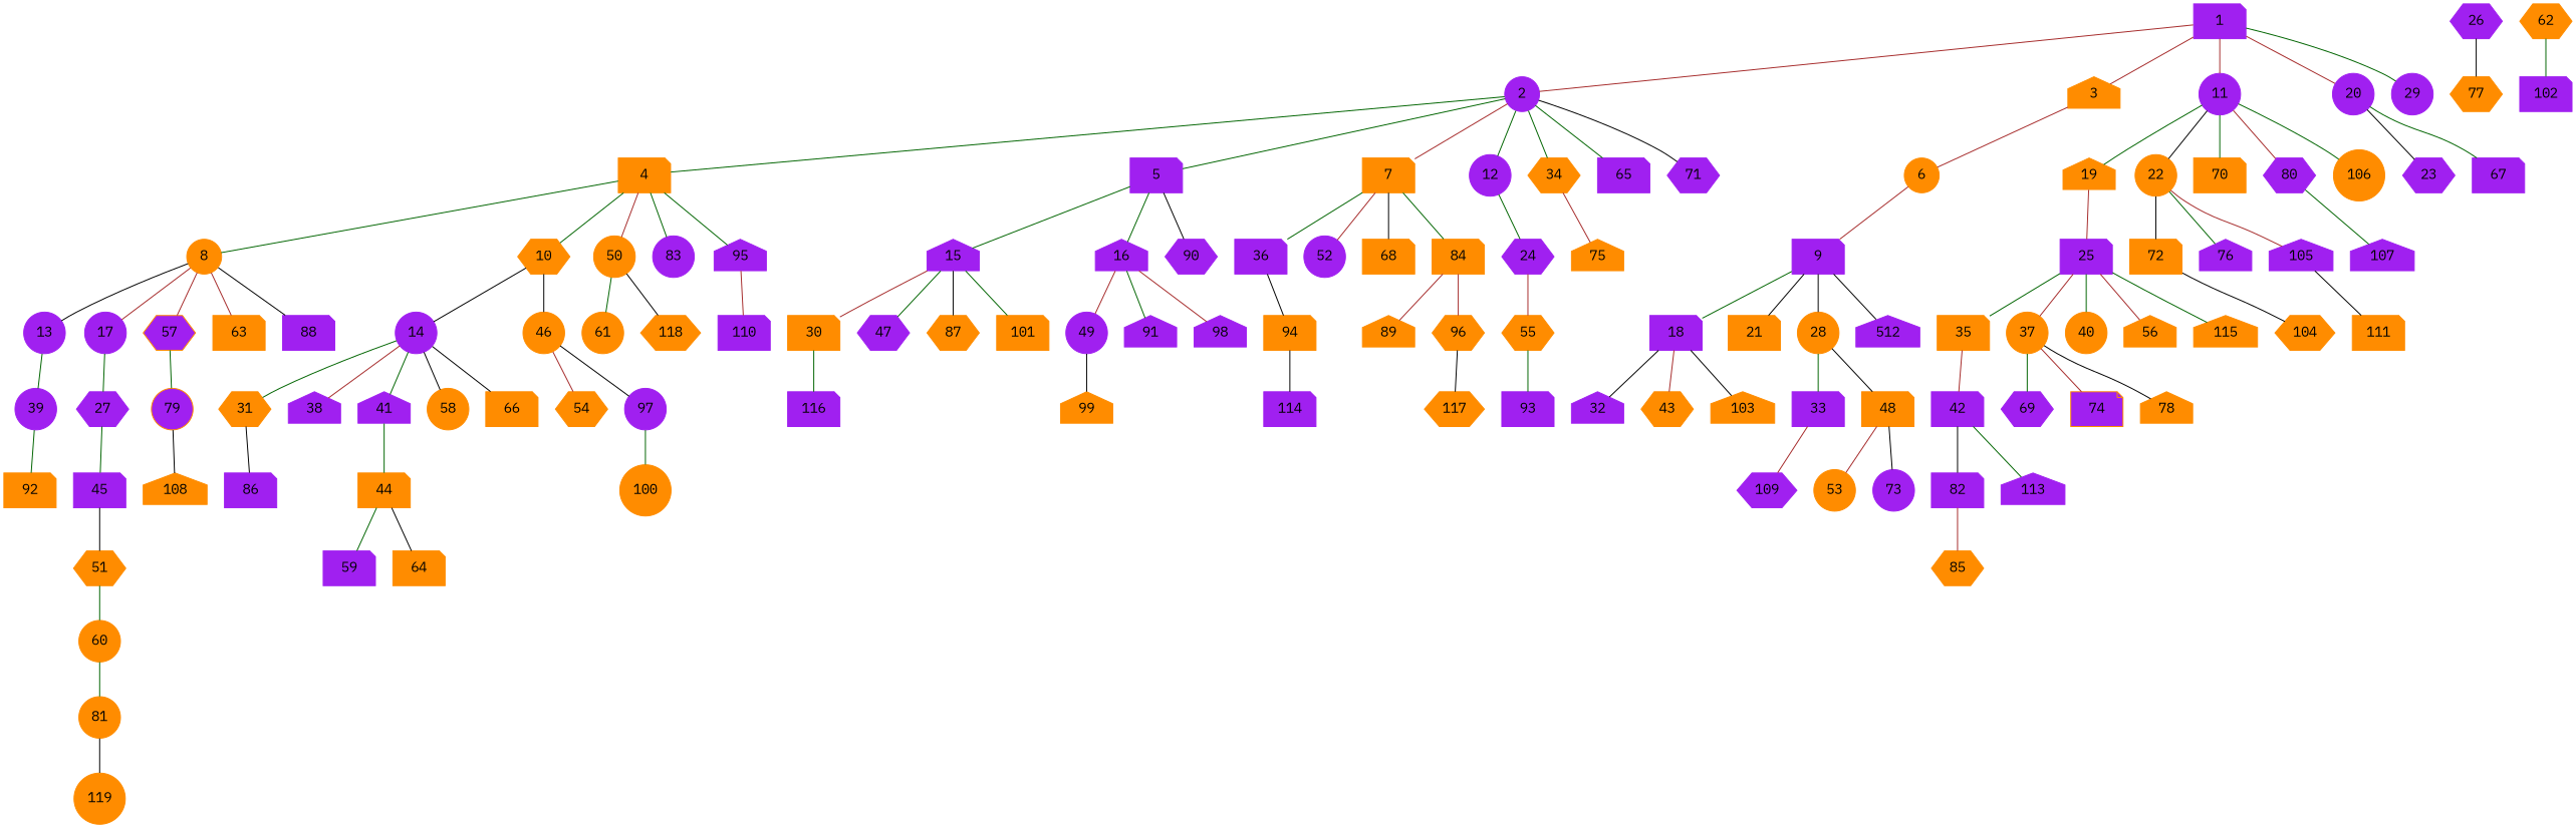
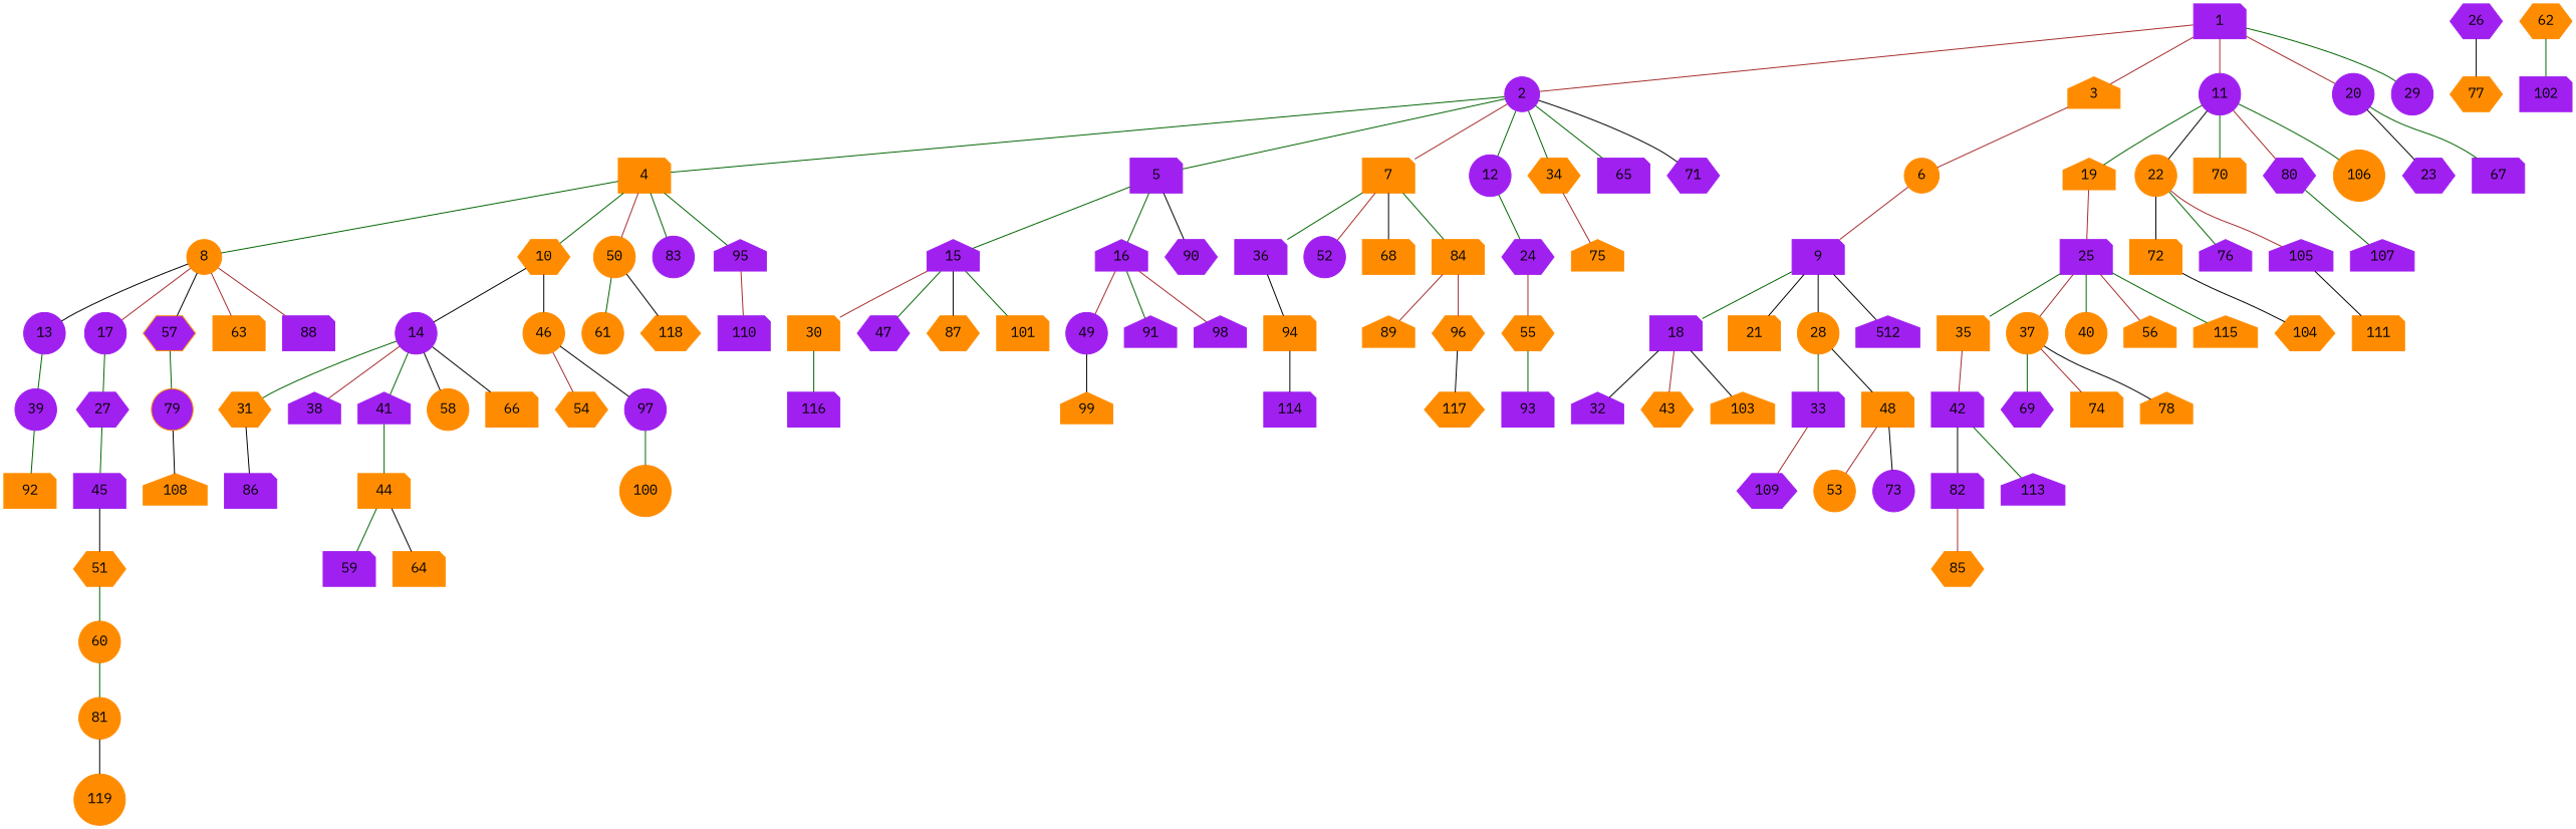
  graph {
    fontname="IBM Plex Mono"
    node [color=darkorange fontname="IBM Plex Mono" shape=note style=filled]
    edge [color=darkgreen fontname="IBM Plex Mono"]
    1 [color=purple]
    2 [color=purple shape=circle]
    3 [shape=house]
    11 [color=purple shape=circle]
    20 [color=purple shape=circle]
    29 [color=purple shape=circle]
    4
    5 [color=purple]
    7
    12 [color=purple shape=circle]
    34 [shape=hexagon]
    65 [color=purple]
    71 [color=purple shape=hexagon]
    6 [shape=circle]
    19 [shape=house]
    22 [shape=circle]
    70
    80 [color=purple shape=hexagon]
    106 [shape=circle]
    23 [color=purple shape=hexagon]
    67 [color=purple]
    8 [shape=circle]
    10 [shape=hexagon]
    50 [shape=circle]
    83 [color=purple shape=circle]
    95 [color=purple shape=house]
    15 [color=purple shape=house]
    16 [color=purple shape=house]
    90 [color=purple shape=hexagon]
    36 [color=purple]
    52 [color=purple shape=circle]
    68
    84
    24 [color=purple shape=hexagon]
    75 [shape=house]
    9 [color=purple]
    13 [color=purple shape=circle]
    17 [color=purple shape=circle]
    57 [fillcolor=purple shape=hexagon]
    63
    88 [color=purple]
    14 [color=purple shape=circle]
    46 [shape=circle]
    61 [shape=circle]
    118 [shape=hexagon]
    110 [color=purple]
    30
    47 [color=purple shape=hexagon]
    87 [shape=hexagon]
    101
    49 [color=purple shape=circle]
    91 [color=purple shape=house]
    98 [color=purple shape=house]
    18 [color=purple]
    21
    28 [shape=circle]
    n57 [color=purple label=512 shape=house]
    94
    89 [shape=house]
    96 [shape=hexagon]
    39 [color=purple shape=circle]
    27 [color=purple shape=hexagon]
    26 [color=purple shape=hexagon]
    77 [shape=hexagon]
    79 [fillcolor=purple shape=circle]
    32 [color=purple shape=house]
    43 [shape=hexagon]
    103 [shape=house]
    33 [color=purple]
    48
    31 [shape=hexagon]
    38 [color=purple shape=house]
    41 [color=purple shape=house]
    58 [shape=circle]
    66
    54 [shape=hexagon]
    97 [color=purple shape=circle]
    25 [color=purple]
    72
    76 [color=purple shape=house]
    105 [color=purple shape=house]
    107 [color=purple shape=house]
    55 [shape=hexagon]
    92
    86 [color=purple]
    44
    116 [color=purple]
    99 [shape=house]
    45 [color=purple]
    62 [shape=hexagon]
    102 [color=purple]
    35
    37 [shape=circle]
    40 [shape=circle]
    56 [shape=house]
    115 [shape=house]
    104 [shape=hexagon]
    111
    93 [color=purple]
    42 [color=purple]
    69 [color=purple shape=hexagon]
-   74 [fillcolor=purple]
+   74
    78 [shape=house]
    51 [shape=hexagon]
    109 [color=purple shape=hexagon]
    53 [shape=circle]
    73 [color=purple shape=circle]
    82 [color=purple]
    113 [color=purple shape=house]
    114 [color=purple]
    59 [color=purple]
    64
    85 [shape=hexagon]
    60 [shape=circle]
    100 [shape=circle]
    81 [shape=circle]
    108 [shape=house]
    119 [shape=circle]
    117 [shape=hexagon]
    1 -- 2 [color=brown]
    1 -- 3 [color=brown]
    1 -- 11 [color=brown]
    1 -- 20 [color=brown]
    1 -- 29
    2 -- 4
    2 -- 5
    2 -- 7 [color=brown]
    2 -- 12
    2 -- 34
    2 -- 65
    2 -- 71 [color=black]
    3 -- 6 [color=brown]
    11 -- 19
    11 -- 22 [color=black]
    11 -- 70
    11 -- 80 [color=brown]
    11 -- 106
    20 -- 23 [color=black]
    20 -- 67
    4 -- 8
    4 -- 10
    4 -- 50 [color=brown]
    4 -- 83
    4 -- 95
    5 -- 15
    5 -- 16
    5 -- 90 [color=black]
    7 -- 36
    7 -- 52 [color=brown]
    7 -- 68 [color=black]
    7 -- 84
    12 -- 24
    34 -- 75 [color=brown]
    6 -- 9 [color=brown]
    19 -- 25 [color=brown]
    22 -- 72 [color=black]
    22 -- 76
    22 -- 105 [color=brown]
    80 -- 107
    8 -- 13 [color=black]
    8 -- 17 [color=brown]
-   8 -- 57 [color=brown]
+   8 -- 57 [color=black]
    8 -- 63 [color=brown]
-   8 -- 88 [color=black]
+   8 -- 88 [color=brown]
    10 -- 14 [color=black]
    10 -- 46 [color=black]
    50 -- 61
    50 -- 118 [color=black]
    95 -- 110 [color=brown]
    15 -- 30 [color=brown]
    15 -- 47
    15 -- 87 [color=black]
    15 -- 101
    16 -- 49 [color=brown]
    16 -- 91
    16 -- 98 [color=brown]
    36 -- 94 [color=black]
    84 -- 89 [color=brown]
    84 -- 96 [color=brown]
    24 -- 55 [color=brown]
    9 -- 18
    9 -- 21 [color=black]
    9 -- 28 [color=black]
    9 -- n57 [color=black]
    13 -- 39
    17 -- 27
    57 -- 79
    14 -- 31
    14 -- 38 [color=brown]
    14 -- 41
    14 -- 58 [color=black]
    14 -- 66 [color=black]
    46 -- 54 [color=brown]
    46 -- 97 [color=black]
    30 -- 116
    49 -- 99 [color=black]
    18 -- 32 [color=black]
    18 -- 43 [color=brown]
    18 -- 103 [color=black]
    28 -- 33
    28 -- 48 [color=black]
    94 -- 114 [color=black]
    96 -- 117 [color=black]
    39 -- 92
    27 -- 45
    26 -- 77 [color=black]
    79 -- 108 [color=black]
    33 -- 109 [color=brown]
    48 -- 53 [color=brown]
    48 -- 73 [color=black]
    31 -- 86 [color=black]
    41 -- 44
    97 -- 100
    25 -- 35
    25 -- 37 [color=brown]
    25 -- 40
    25 -- 56 [color=brown]
    25 -- 115
    72 -- 104 [color=black]
    105 -- 111 [color=black]
    55 -- 93
    44 -- 59
    44 -- 64 [color=black]
    45 -- 51 [color=black]
    62 -- 102
    35 -- 42 [color=brown]
    37 -- 69
    37 -- 74 [color=brown]
    37 -- 78 [color=black]
    42 -- 82 [color=black]
    42 -- 113
    51 -- 60
    82 -- 85 [color=brown]
    60 -- 81
    81 -- 119 [color=black]
  }
